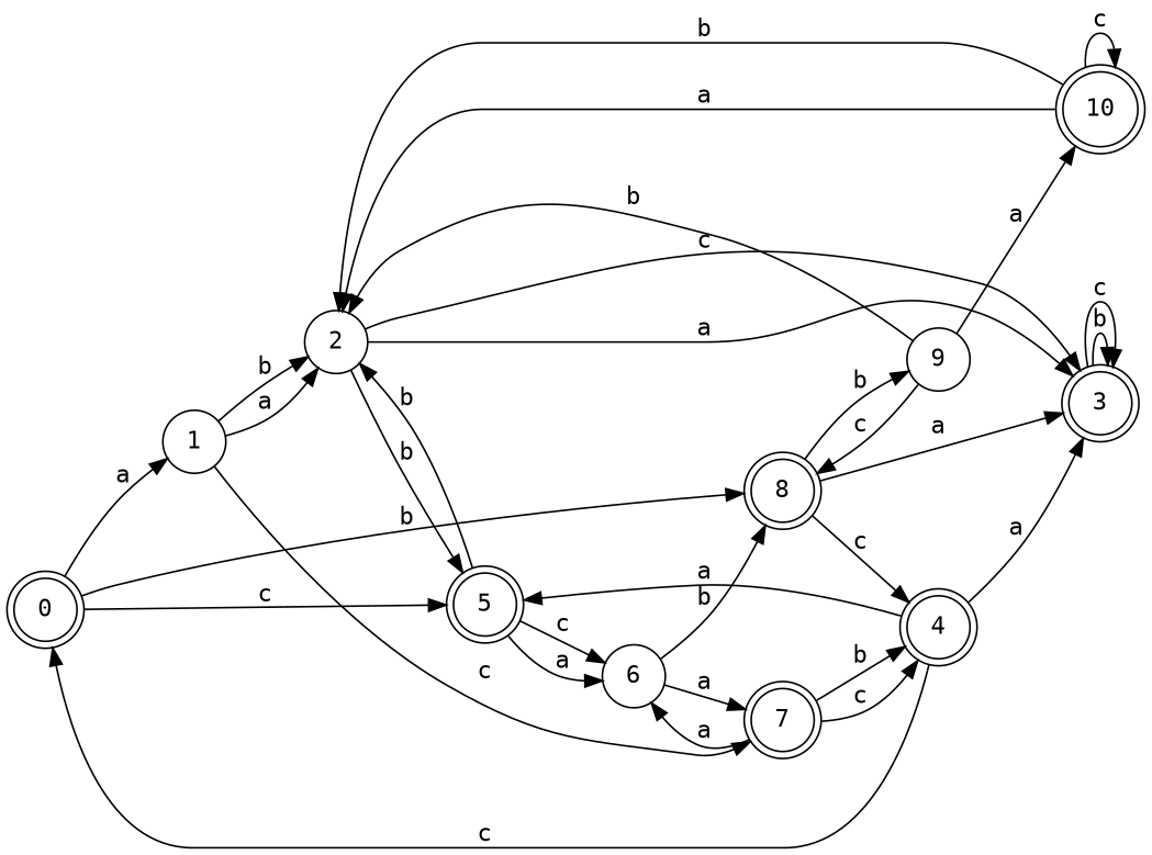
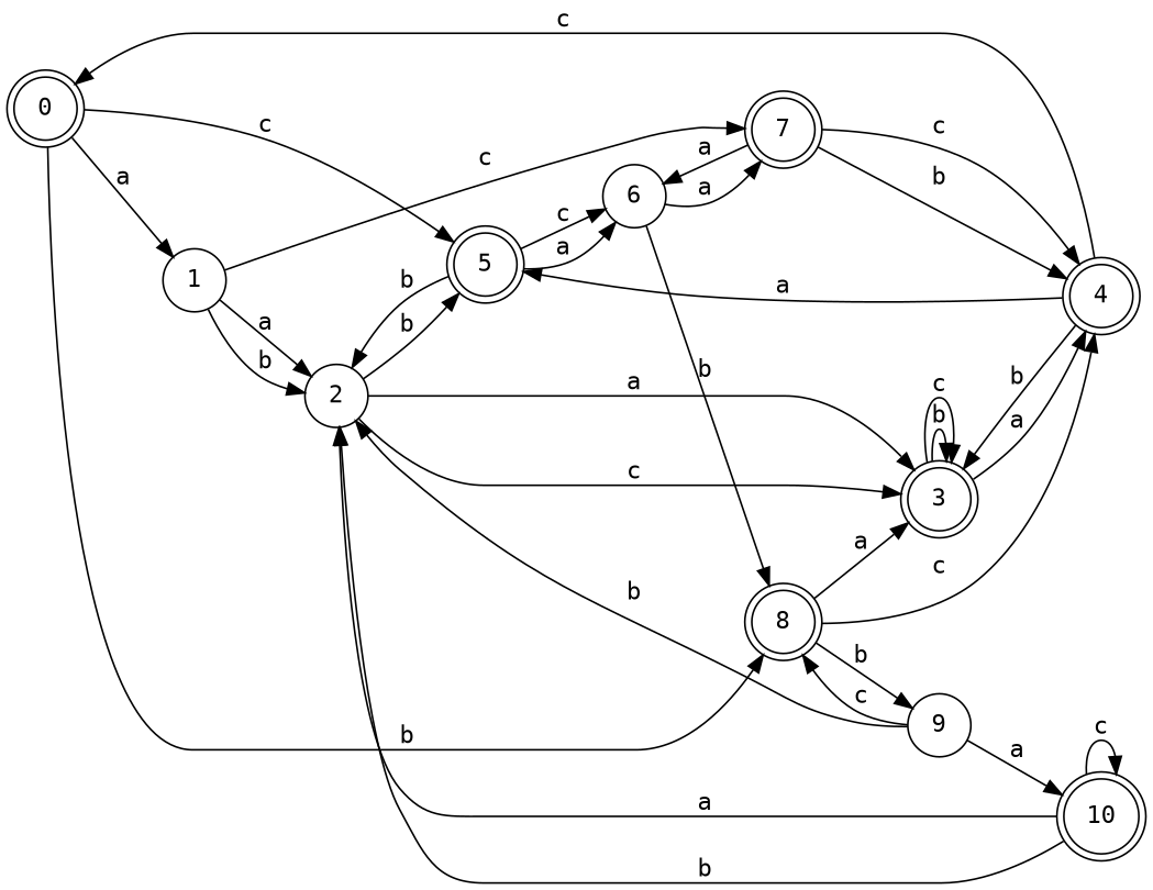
  digraph {
    fontname="DejaVu Sans Mono"
    rankdir=LR
    node [color=black fillcolor=white fontname="DejaVu Sans Mono" shape=doublecircle style="rounded,filled"]
    edge [fontname="DejaVu Sans Mono"]
    n1 [label=0]
    n2 [label=1 shape=circle style=filled]
    n3 [label=5]
    n4 [label=8]
    n5 [label=2 shape=circle style=filled]
    n6 [label=7]
    n7 [label=6 shape=circle style=filled]
    n8 [label=3]
    n9 [label=4]
    n10 [label=9 shape=circle style=filled]
    n11 [label=10]
    n1 -> n2 [label=a]
    n1 -> n3 [label=c]
    n1 -> n4 [label=b]
    n2 -> n5 [label=a]
    n2 -> n5 [label=b]
    n2 -> n6 [label=c]
    n3 -> n5 [label=b]
    n3 -> n7 [label=a]
    n3 -> n7 [label=c]
    n4 -> n8 [label=a]
    n4 -> n9 [label=c]
    n4 -> n10 [label=b]
    n5 -> n3 [label=b]
    n5 -> n8 [label=a]
    n5 -> n8 [label=c]
    n6 -> n7 [label=a]
    n6 -> n9 [label=b]
    n6 -> n9 [label=c]
    n7 -> n4 [label=b]
    n7 -> n6 [label=a]
    n8 -> n8 [label=b]
    n8 -> n8 [label=c]
+   n8 -> n9 [label=a]
    n9 -> n1 [label=c]
    n9 -> n3 [label=a]
-   n9 -> n8 [label=a]
+   n9 -> n8 [label=b]
    n10 -> n4 [label=c]
    n10 -> n5 [label=b]
    n10 -> n11 [label=a]
    n11 -> n5 [label=a]
    n11 -> n5 [label=b]
    n11 -> n11 [label=c]
  }
